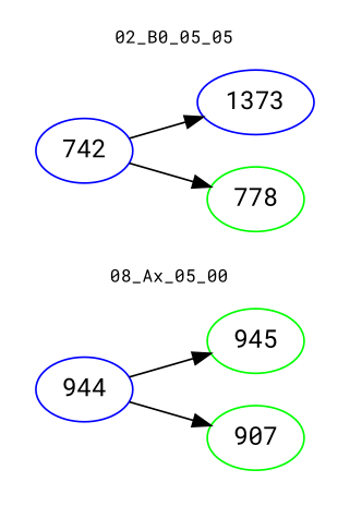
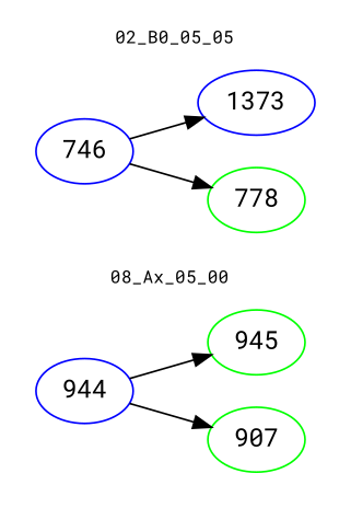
  digraph {
    fontname="Roboto Mono"
    rankdir=LR
    node [color=blue fontname="Roboto Mono"]
    edge [color=black fontname="Roboto Mono"]
    n1 [label=944]
    n2 [color=green label=907]
    n3 [color=green label=945]
-   n4 [label=742]
+   n4 [label=746]
    n5 [color=green label=778]
    n6 [label=1373]
    subgraph cluster_1 {
      color=white
      fontsize=10
      label="08_Ax_05_00"
      n1
      n2
      n3
    }
    subgraph cluster_2 {
      color=white
      fontsize=10
      label="02_B0_05_05"
      n4
      n5
      n6
    }
    n1 -> n2
    n1 -> n3
    n4 -> n5
    n4 -> n6
  }
